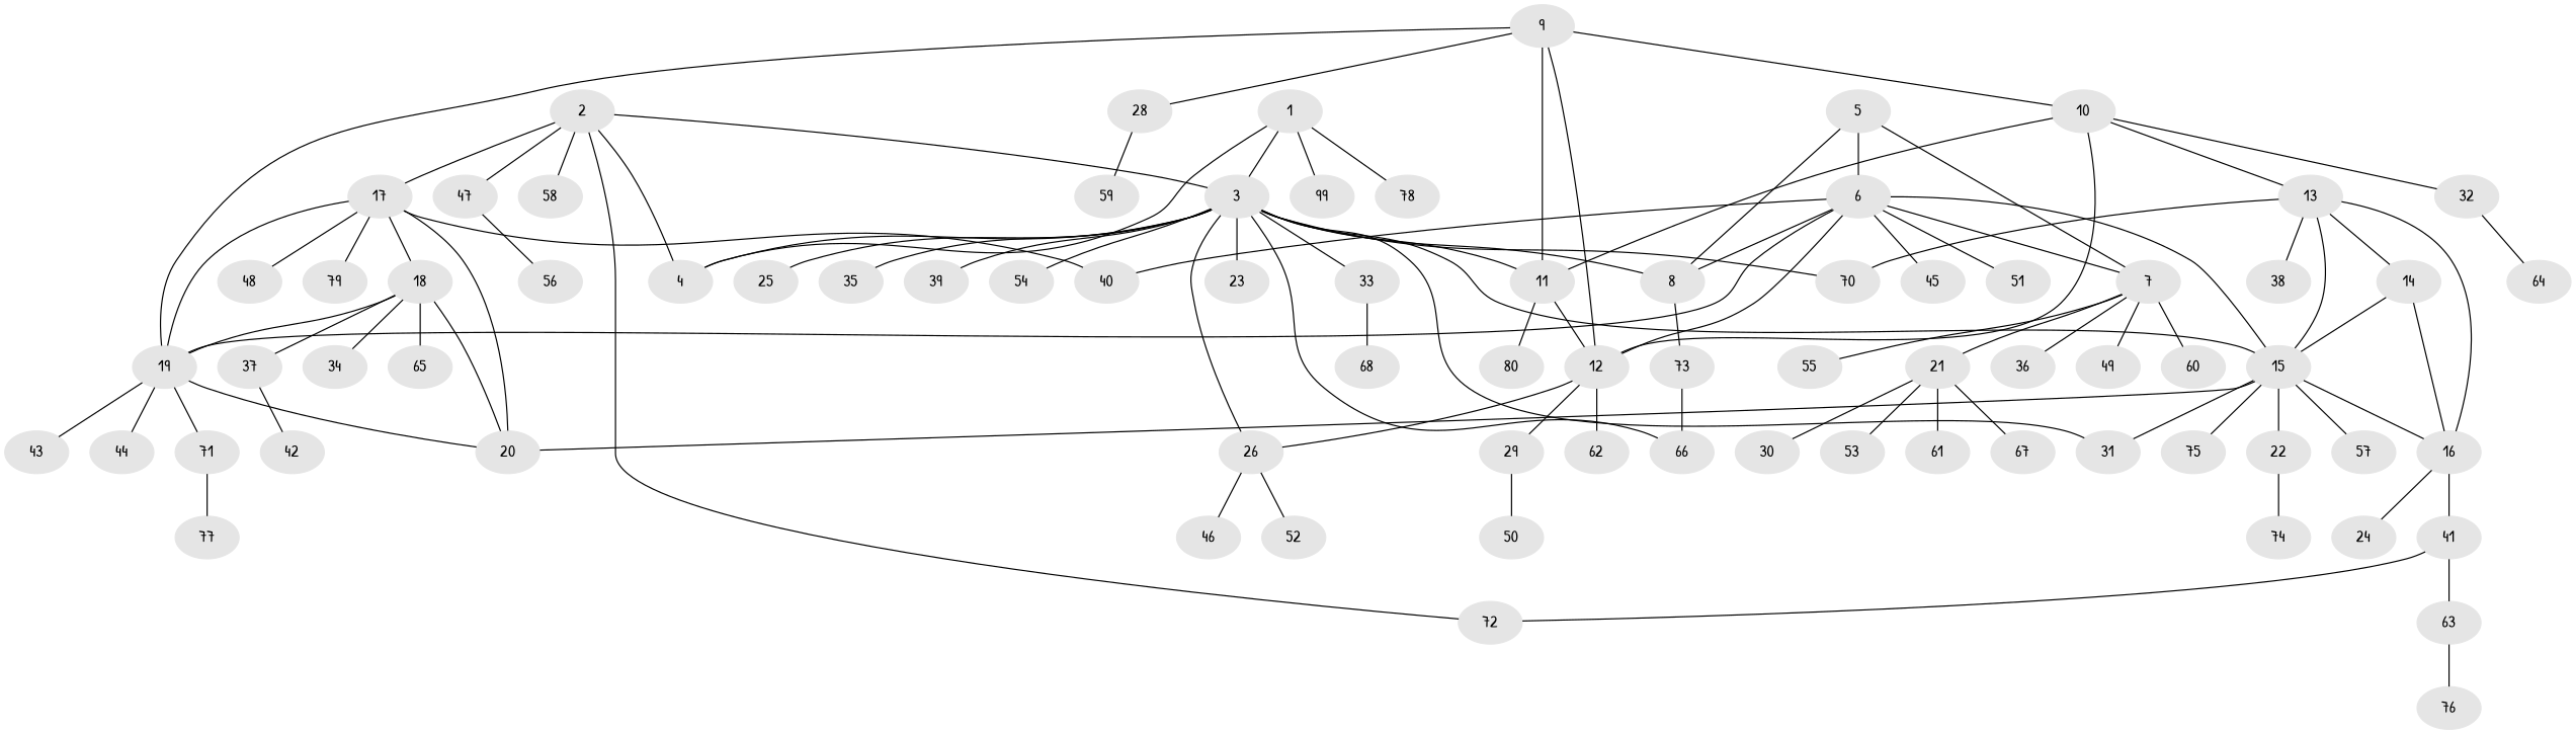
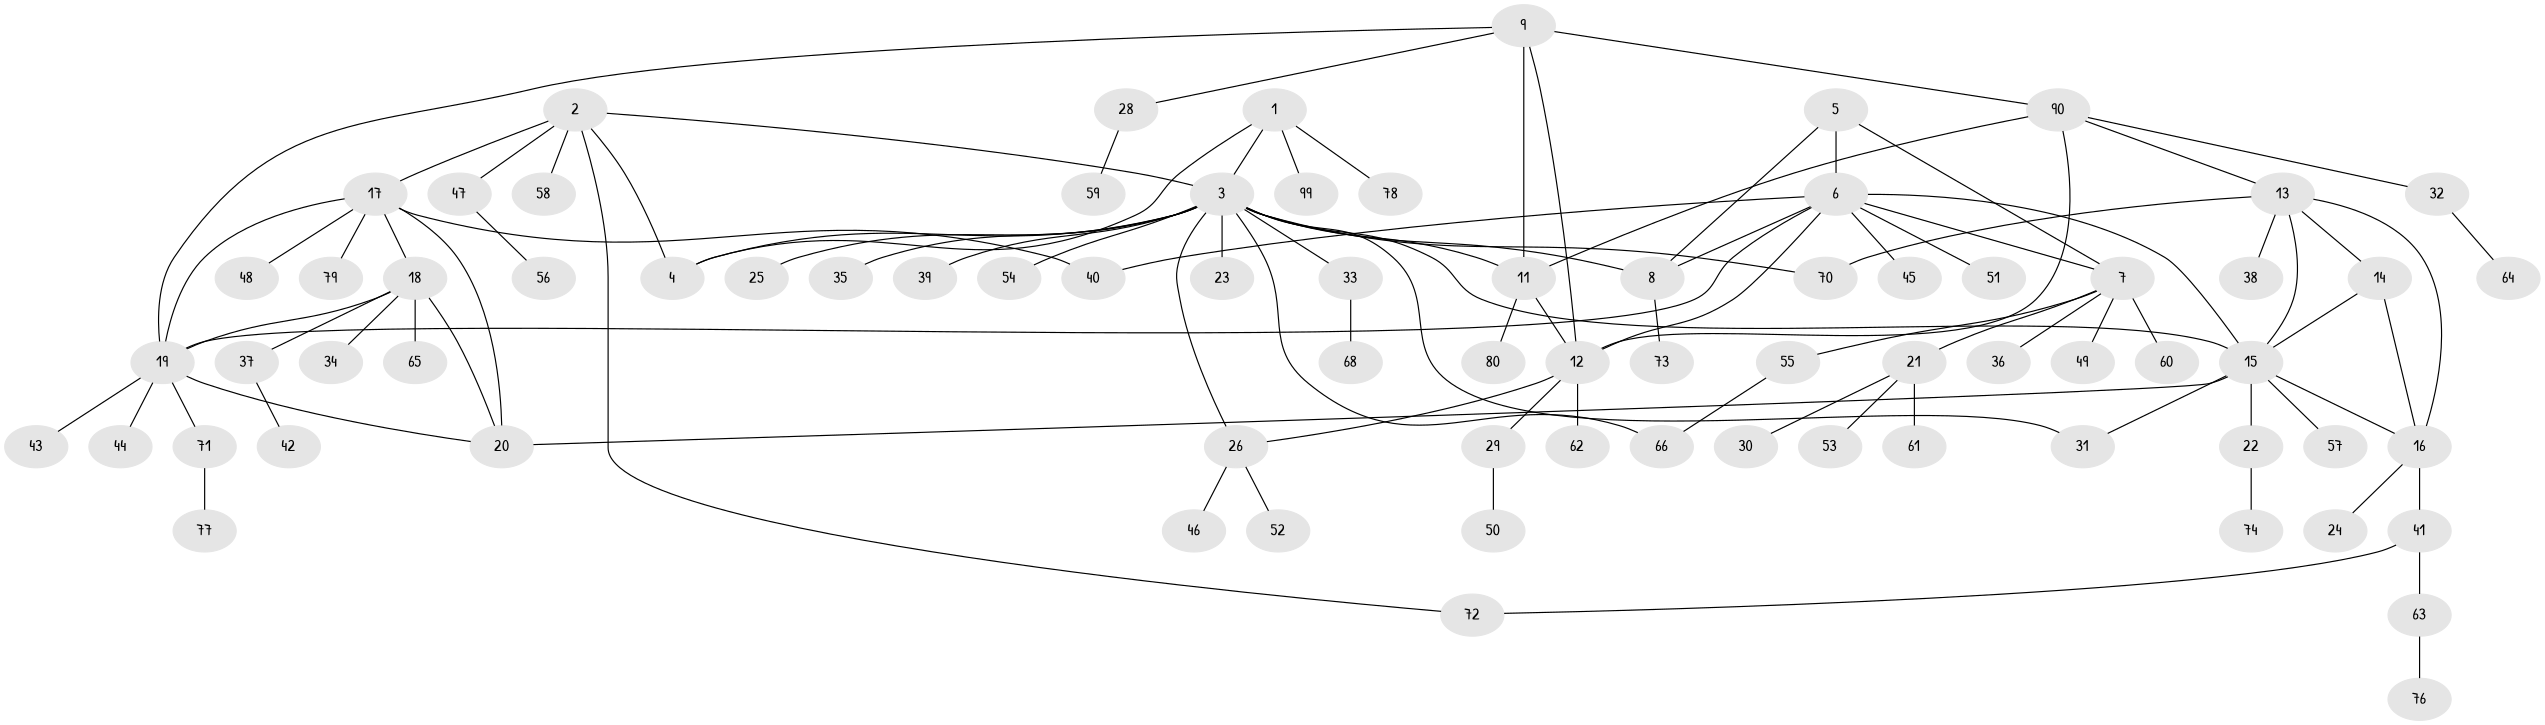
  graph {
    fontname="Patrick Hand"
    node [color=gray90 fontname="Patrick Hand" style=filled]
    edge [fontname="Patrick Hand"]
    1
    3
    4
    n4 [label=99]
    78
    2
    17
    47
    58
    72
    8
    11
    15
    23
    25
    26
    31
    33
    35
    39
    54
    66
    70
    19
    40
    20
    18
    48
    79
    56
    73
    12
    80
    16
    22
    57
-   75
    46
    52
    68
    5
    6
    7
    45
    51
    21
    36
    49
    55
    60
    29
    62
    43
    44
    71
    30
    53
    61
-   67
    9
-   10
+   10 [label=90]
    28
    13
    32
    59
    14
    38
    64
    50
    24
    41
    74
    63
    34
    37
    65
    42
    77
    76
    1 -- 3
    1 -- 4
    1 -- n4
    1 -- 78
    3 -- 4
    3 -- 8
    3 -- 11
    3 -- 15
    3 -- 23
    3 -- 25
    3 -- 26
    3 -- 31
    3 -- 33
    3 -- 35
    3 -- 39
    3 -- 54
    3 -- 66
    3 -- 70
    2 -- 3
    2 -- 4
    2 -- 17
    2 -- 47
    2 -- 58
    2 -- 72
    17 -- 19
    17 -- 40
    17 -- 20
    17 -- 18
    17 -- 48
    17 -- 79
    47 -- 56
    8 -- 73
    11 -- 12
    11 -- 80
    15 -- 31
    15 -- 20
    15 -- 16
    15 -- 22
    15 -- 57
-   15 -- 75
    26 -- 46
    26 -- 52
    33 -- 68
    19 -- 20
    19 -- 43
    19 -- 44
    19 -- 71
    18 -- 19
    18 -- 20
    18 -- 34
    18 -- 37
    18 -- 65
    12 -- 26
    12 -- 29
    12 -- 62
    16 -- 24
    16 -- 41
    22 -- 74
    5 -- 8
    5 -- 6
    5 -- 7
    6 -- 8
    6 -- 15
    6 -- 19
    6 -- 40
    6 -- 12
    6 -- 7
    6 -- 45
    6 -- 51
    7 -- 21
    7 -- 36
    7 -- 49
    7 -- 55
    7 -- 60
    21 -- 30
    21 -- 53
    21 -- 61
-   21 -- 67
-   73 -- 66
+   55 -- 66
    29 -- 50
    71 -- 77
    9 -- 11
    9 -- 19
    9 -- 12
    9 -- 10
    9 -- 28
    10 -- 11
    10 -- 12
    10 -- 13
    10 -- 32
    28 -- 59
    13 -- 15
    13 -- 70
    13 -- 16
    13 -- 14
    13 -- 38
    32 -- 64
    14 -- 15
    14 -- 16
    41 -- 72
    41 -- 63
    63 -- 76
    37 -- 42
  }
